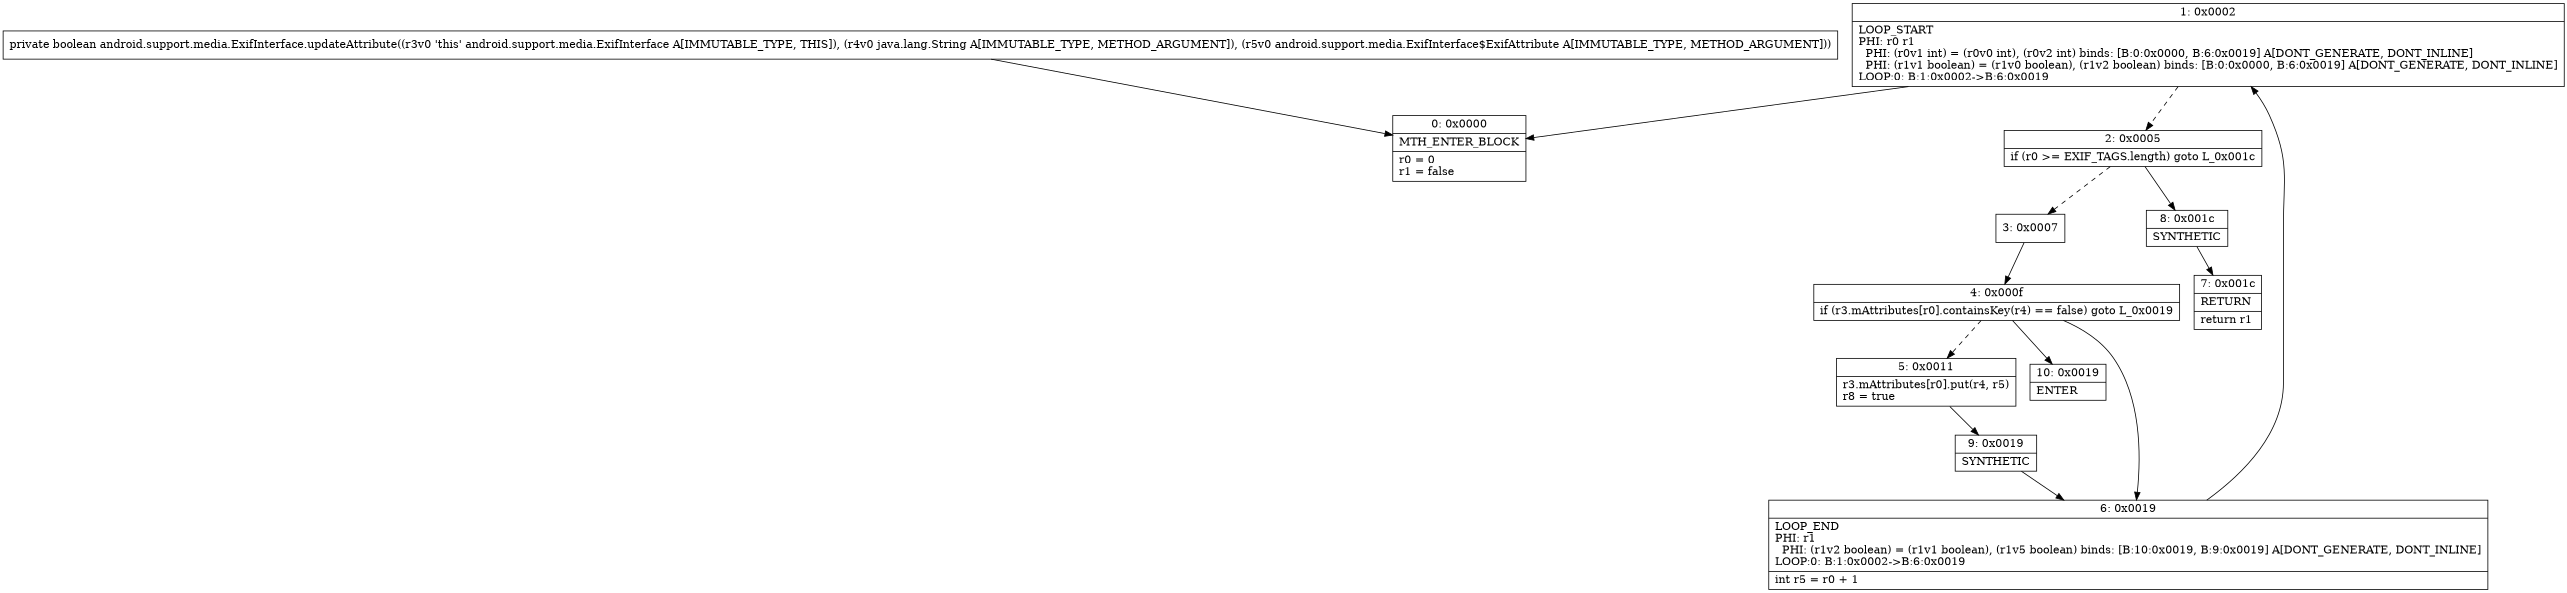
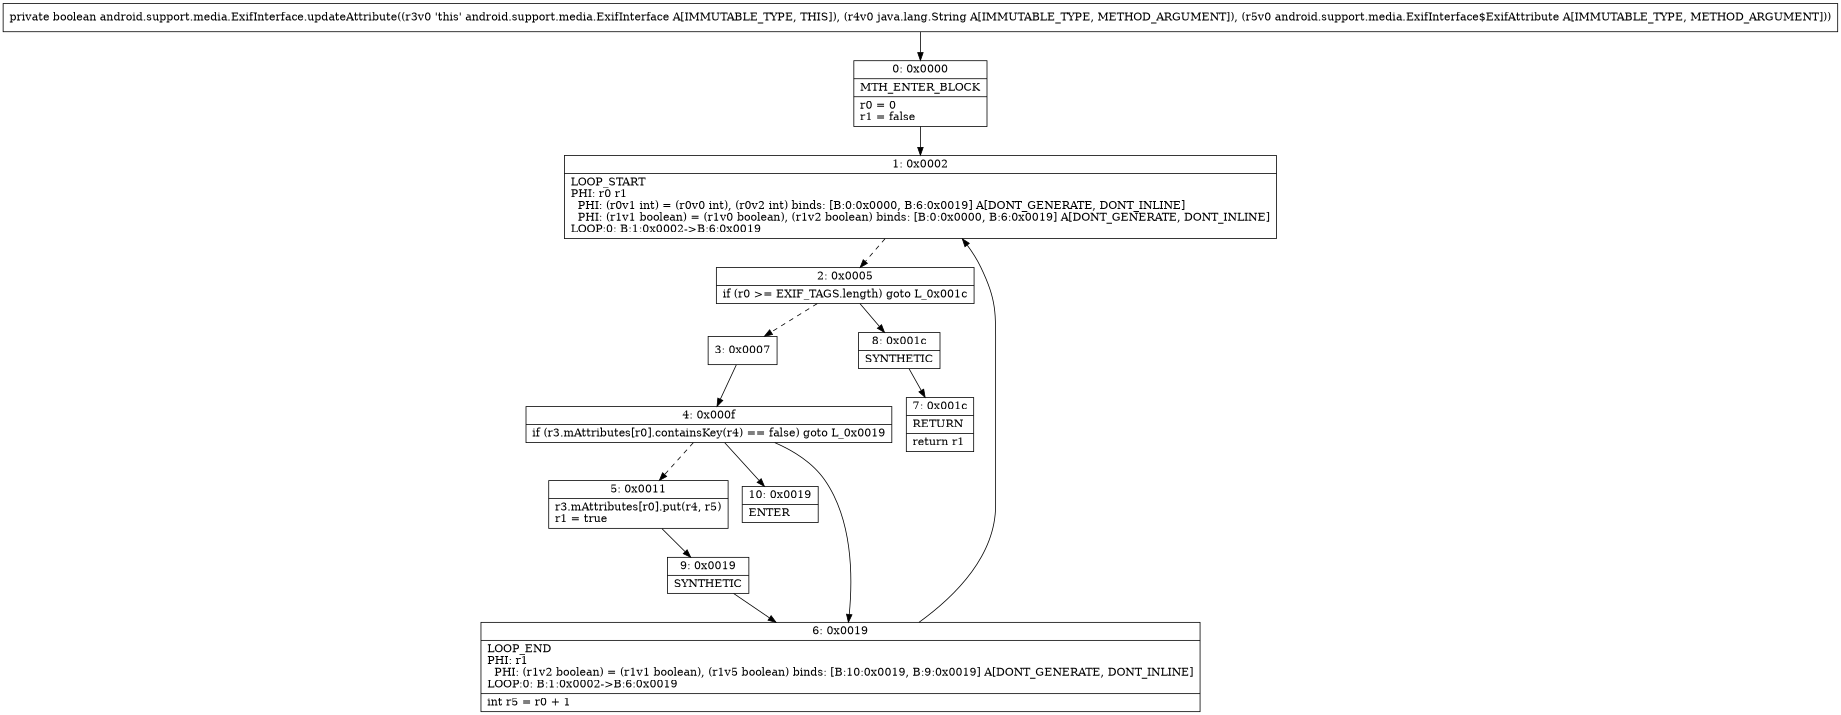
  digraph {
    node [shape=record]
    n1 [label="{0\:\ 0x0000|MTH_ENTER_BLOCK\l|r0 = 0\lr1 = false\l}"]
    n2 [label="{1\:\ 0x0002|LOOP_START\lPHI: r0 r1 \l  PHI: (r0v1 int) = (r0v0 int), (r0v2 int) binds: [B:0:0x0000, B:6:0x0019] A[DONT_GENERATE, DONT_INLINE]\l  PHI: (r1v1 boolean) = (r1v0 boolean), (r1v2 boolean) binds: [B:0:0x0000, B:6:0x0019] A[DONT_GENERATE, DONT_INLINE]\lLOOP:0: B:1:0x0002\-\>B:6:0x0019\l}"]
    n3 [label="{2\:\ 0x0005|if (r0 \>= EXIF_TAGS.length) goto L_0x001c\l}"]
    n4 [label="{3\:\ 0x0007}"]
    n5 [label="{8\:\ 0x001c|SYNTHETIC\l}"]
    n6 [label="{4\:\ 0x000f|if (r3.mAttributes[r0].containsKey(r4) == false) goto L_0x0019\l}"]
    n7 [label="{7\:\ 0x001c|RETURN\l|return r1\l}"]
-   n8 [label="{5\:\ 0x0011|r3.mAttributes[r0].put(r4, r5)\lr8 = true\l}"]
+   n8 [label="{5\:\ 0x0011|r3.mAttributes[r0].put(r4, r5)\lr1 = true\l}"]
    n9 [label="{10\:\ 0x0019|ENTER\l}"]
    n10 [label="{6\:\ 0x0019|LOOP_END\lPHI: r1 \l  PHI: (r1v2 boolean) = (r1v1 boolean), (r1v5 boolean) binds: [B:10:0x0019, B:9:0x0019] A[DONT_GENERATE, DONT_INLINE]\lLOOP:0: B:1:0x0002\-\>B:6:0x0019\l|int r5 = r0 + 1\l}"]
    n11 [label="{9\:\ 0x0019|SYNTHETIC\l}"]
    n12 [label="{private boolean android.support.media.ExifInterface.updateAttribute((r3v0 'this' android.support.media.ExifInterface A[IMMUTABLE_TYPE, THIS]), (r4v0 java.lang.String A[IMMUTABLE_TYPE, METHOD_ARGUMENT]), (r5v0 android.support.media.ExifInterface$ExifAttribute A[IMMUTABLE_TYPE, METHOD_ARGUMENT])) }"]
-   n2 -> n1
+   n1 -> n2
    n2 -> n3 [style=dashed]
    n3 -> n4 [style=dashed]
    n3 -> n5
    n4 -> n6
    n5 -> n7
    n6 -> n8 [style=dashed]
    n6 -> n9
    n6 -> n10
    n8 -> n11
    n10 -> n2
    n11 -> n10
    n12 -> n1
  }
